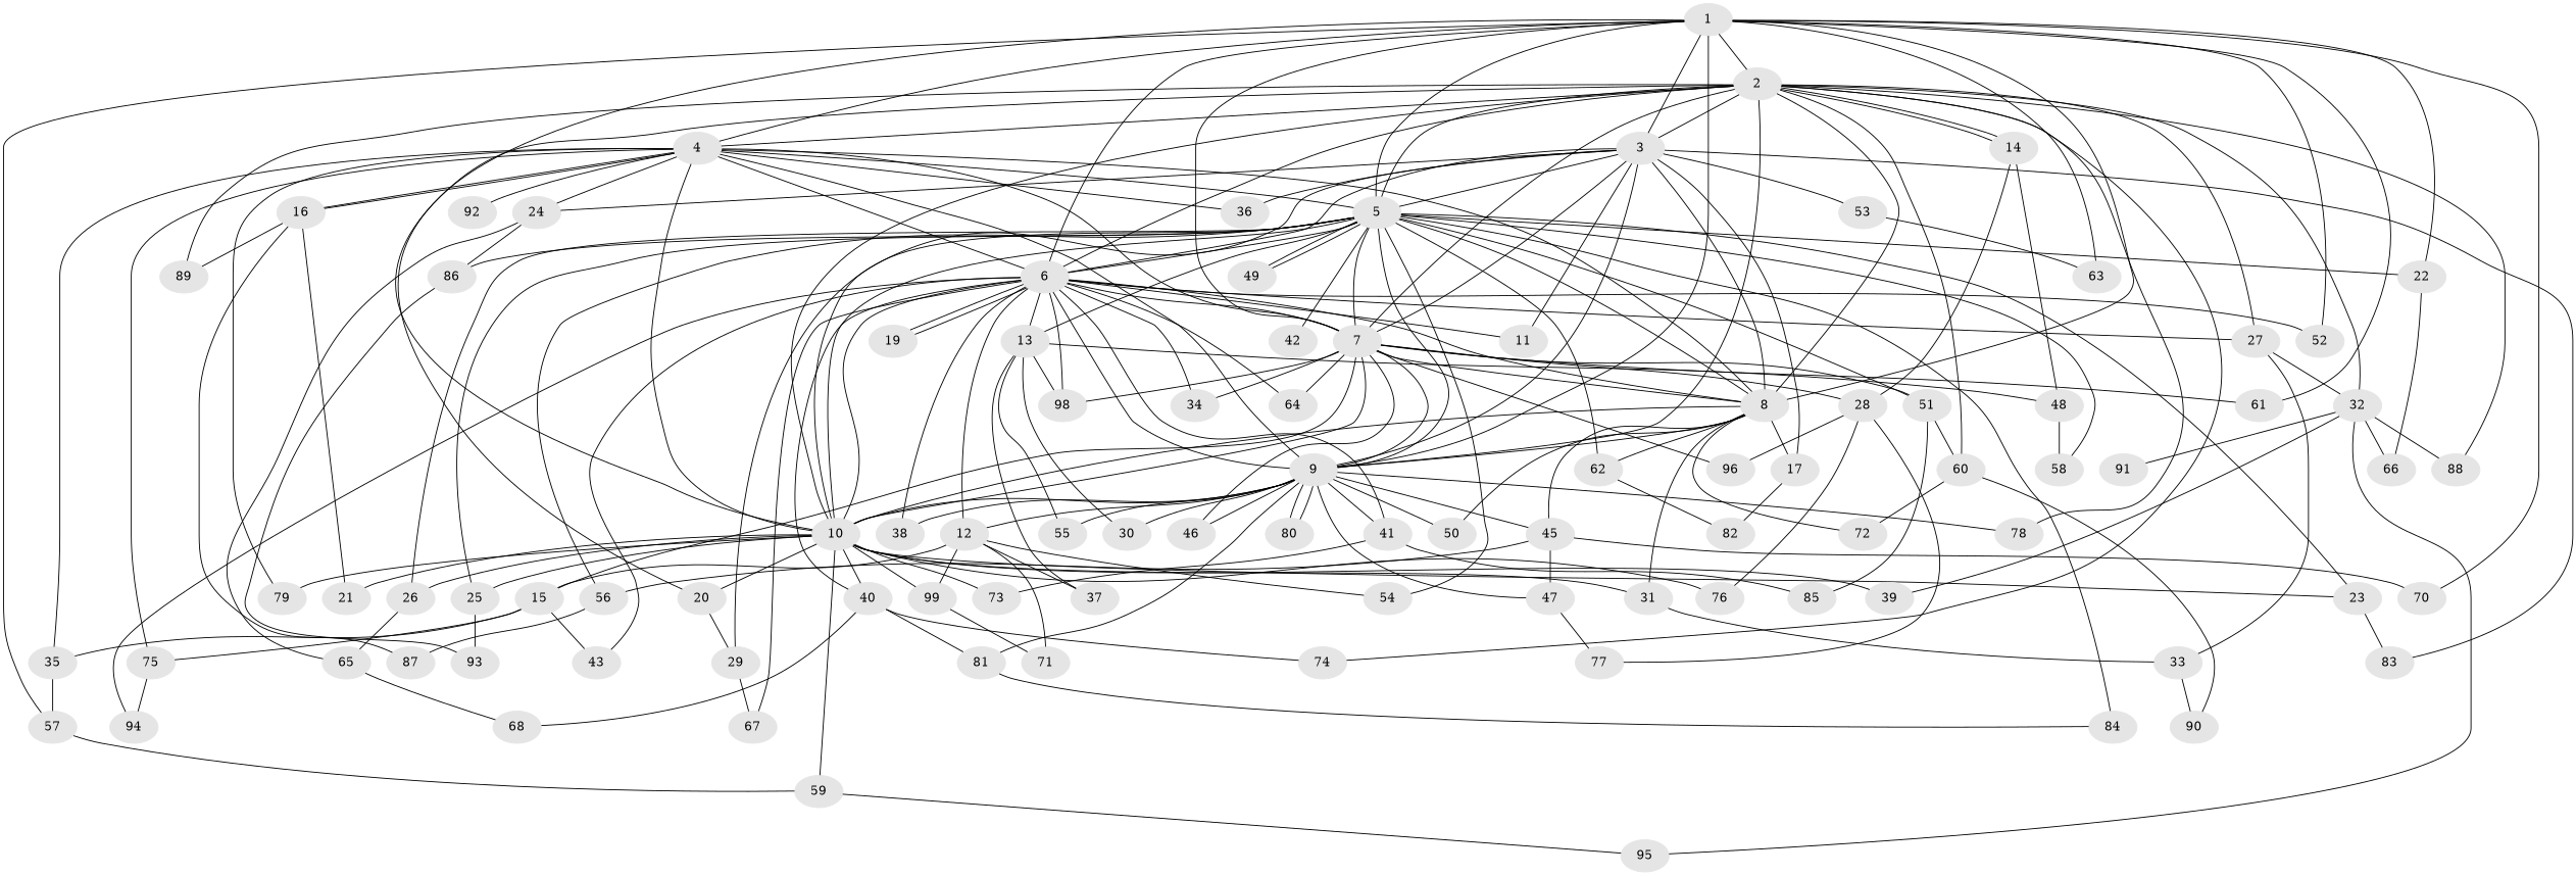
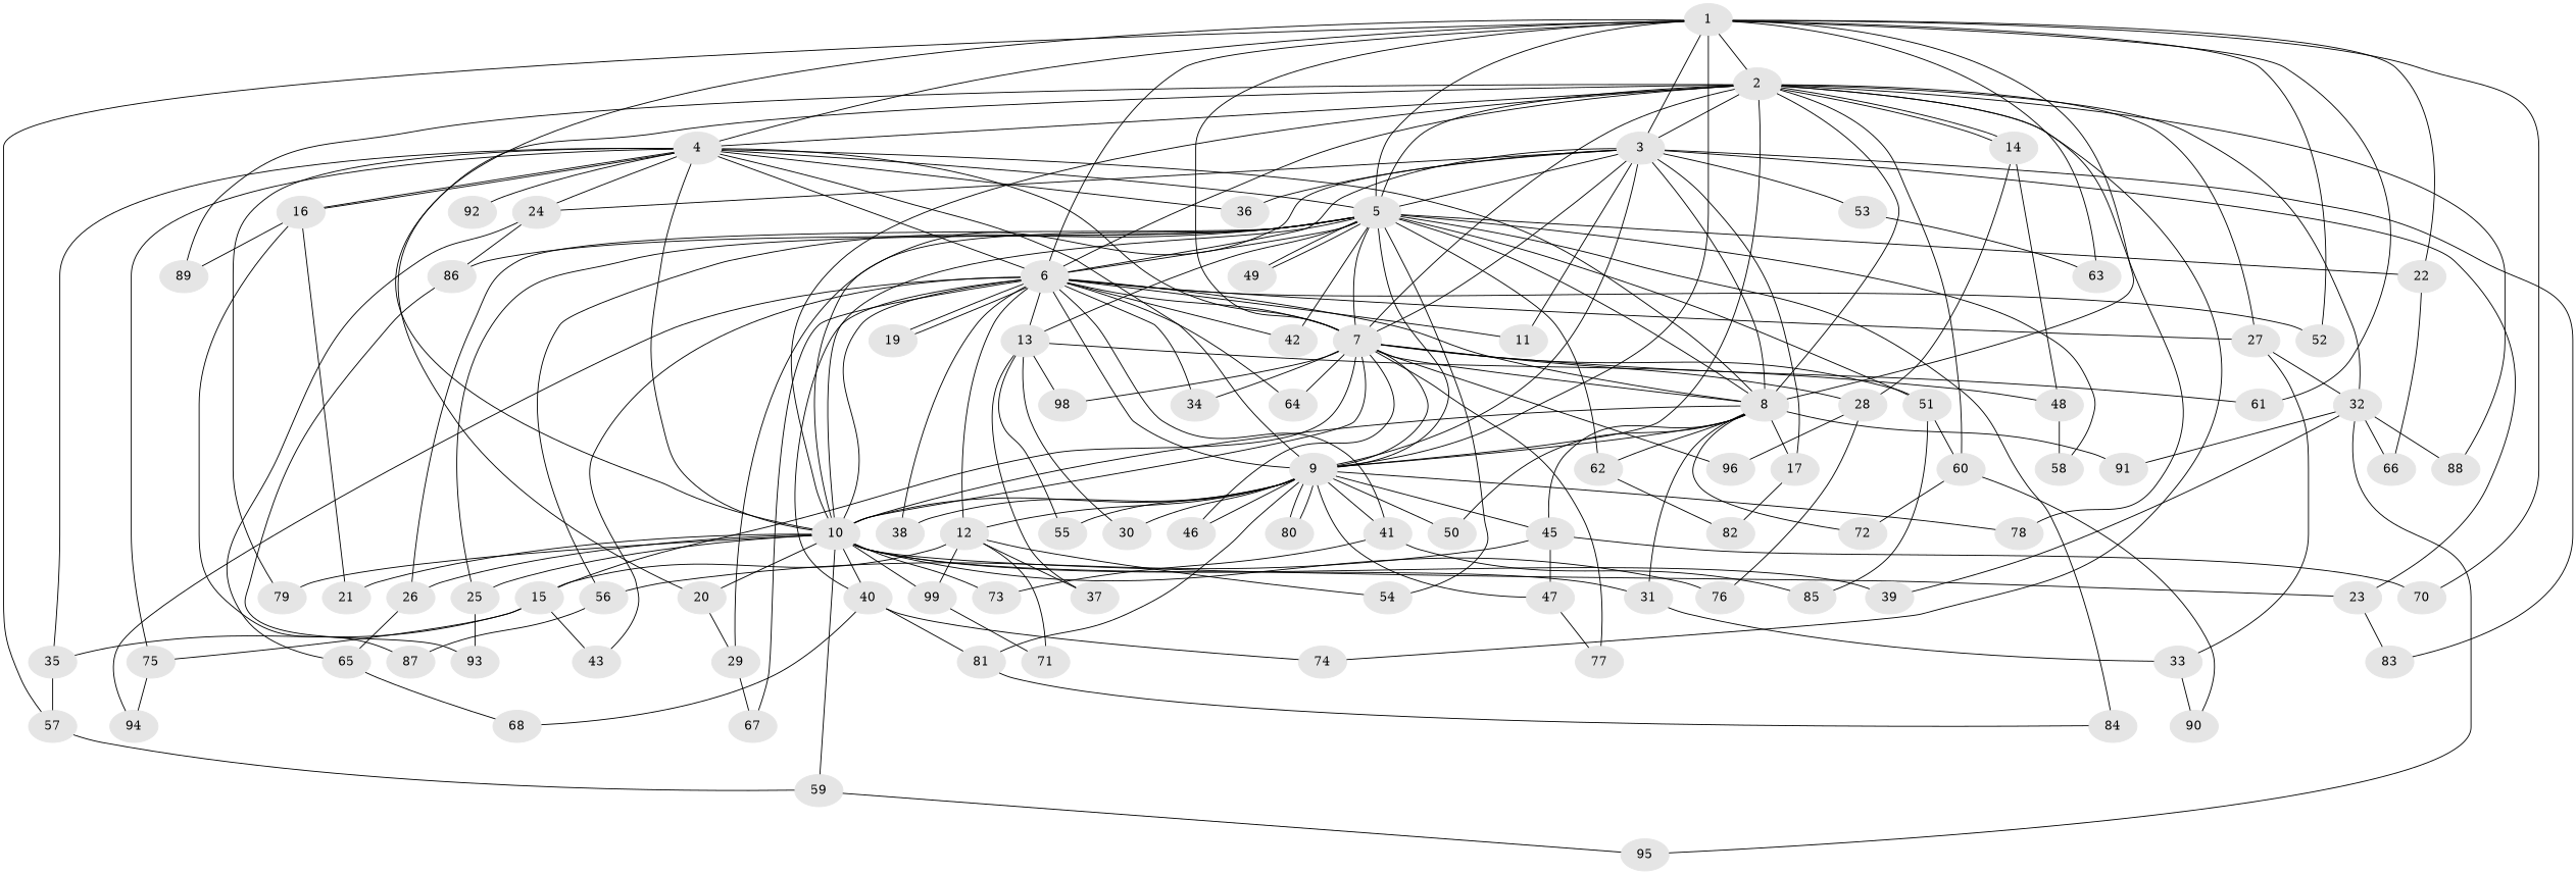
  graph {
    node [color=gray90 style=filled]
    1
    2
    3
    4
    5
    6
    7
    8
    9
    10
    22
    52
    57
    61
    63
    70
    14
    20
    27
    32
    60
    74
    78
    88
    89
    11
    17
    23
    24
    36
    53
    83
    16
    35
    75
    79
    92
    13
    25
    26
    29
    42
    49
    51
    54
    56
    58
    62
    84
    86
    12
    19
    34
    38
    40
    41
    43
    64
    67
    94
    15
    n62 [label=98]
    28
    46
    77
    96
    31
    45
    50
    72
    91
    30
    47
    55
    80
    81
    21
    39
    59
    n80 [label=99]
    73
    76
    66
    48
    33
    95
    90
    82
    65
    87
    37
    93
    85
    71
    68
    1 -- 2
    1 -- 3
    1 -- 4
    1 -- 5
    1 -- 6
    1 -- 7
    1 -- 8
    1 -- 9
    1 -- 10
    1 -- 22
    1 -- 52
    1 -- 57
    1 -- 61
    1 -- 63
    1 -- 70
    2 -- 3
    2 -- 4
    2 -- 5
    2 -- 6
    2 -- 7
    2 -- 8
    2 -- 9
    2 -- 10
    2 -- 14
    2 -- 14
    2 -- 20
    2 -- 27
    2 -- 32
    2 -- 60
    2 -- 74
    2 -- 78
    2 -- 88
    2 -- 89
    3 -- 5
    3 -- 6
    3 -- 7
    3 -- 8
    3 -- 9
    3 -- 10
    3 -- 11
    3 -- 17
-   5 -- 23
+   3 -- 23
    3 -- 24
    3 -- 36
    3 -- 53
    3 -- 83
    4 -- 5
    4 -- 6
    4 -- 7
    4 -- 8
    4 -- 9
    4 -- 10
    4 -- 24
    4 -- 36
    4 -- 16
    4 -- 16
    4 -- 35
    4 -- 75
    4 -- 79
    4 -- 92
    5 -- 6
    5 -- 7
    5 -- 8
    5 -- 9
    5 -- 10
    5 -- 22
    5 -- 13
    5 -- 25
    5 -- 26
    5 -- 29
    5 -- 42
    5 -- 49
    5 -- 49
    5 -- 51
    5 -- 54
    5 -- 56
    5 -- 58
    5 -- 62
    5 -- 84
    5 -- 86
    6 -- 7
    6 -- 8
    6 -- 9
    6 -- 10
    6 -- 52
    6 -- 27
    6 -- 11
    6 -- 13
-   6 -- n62
+   6 -- 42
    6 -- 12
    6 -- 19
    6 -- 19
    6 -- 34
    6 -- 38
    6 -- 40
    6 -- 41
    6 -- 43
    6 -- 64
    6 -- 67
    6 -- 94
    7 -- 8
    7 -- 9
    7 -- 10
    7 -- 61
    7 -- 51
    7 -- 34
    7 -- 64
    7 -- 15
    7 -- n62
    7 -- 28
    7 -- 46
-   28 -- 77
+   7 -- 77
    7 -- 96
    8 -- 9
    8 -- 10
    8 -- 17
    8 -- 62
    8 -- 31
    8 -- 45
    8 -- 50
    8 -- 72
+   8 -- 91
    9 -- 10
    9 -- 78
    9 -- 12
    9 -- 38
    9 -- 41
    9 -- 46
    9 -- 45
    9 -- 50
    9 -- 30
    9 -- 47
    9 -- 55
    9 -- 80
    9 -- 80
    9 -- 81
    10 -- 20
    10 -- 23
    10 -- 79
    10 -- 25
    10 -- 26
    10 -- 40
    10 -- 31
    10 -- 21
    10 -- 39
    10 -- 59
    10 -- n80
    10 -- 73
    10 -- 76
    22 -- 66
    57 -- 59
    14 -- 28
    14 -- 48
    20 -- 29
    27 -- 32
    27 -- 33
    32 -- 88
    32 -- 91
    32 -- 39
    32 -- 66
    32 -- 95
    60 -- 72
    60 -- 90
    17 -- 82
    23 -- 83
    24 -- 86
    24 -- 65
    53 -- 63
    16 -- 89
    16 -- 21
    16 -- 87
    35 -- 57
    75 -- 94
    13 -- n62
    13 -- 30
    13 -- 55
    13 -- 48
    13 -- 37
    25 -- 93
    26 -- 65
    29 -- 67
    51 -- 60
    51 -- 85
    56 -- 87
    62 -- 82
    86 -- 93
    12 -- 54
    12 -- 15
    12 -- n80
    12 -- 37
    12 -- 71
    40 -- 74
    40 -- 81
    40 -- 68
    41 -- 73
    41 -- 85
    15 -- 35
    15 -- 75
    15 -- 43
    28 -- 96
    28 -- 76
    31 -- 33
    45 -- 70
    45 -- 56
    45 -- 47
    47 -- 77
    81 -- 84
    59 -- 95
    n80 -- 71
    48 -- 58
    33 -- 90
    65 -- 68
  }
